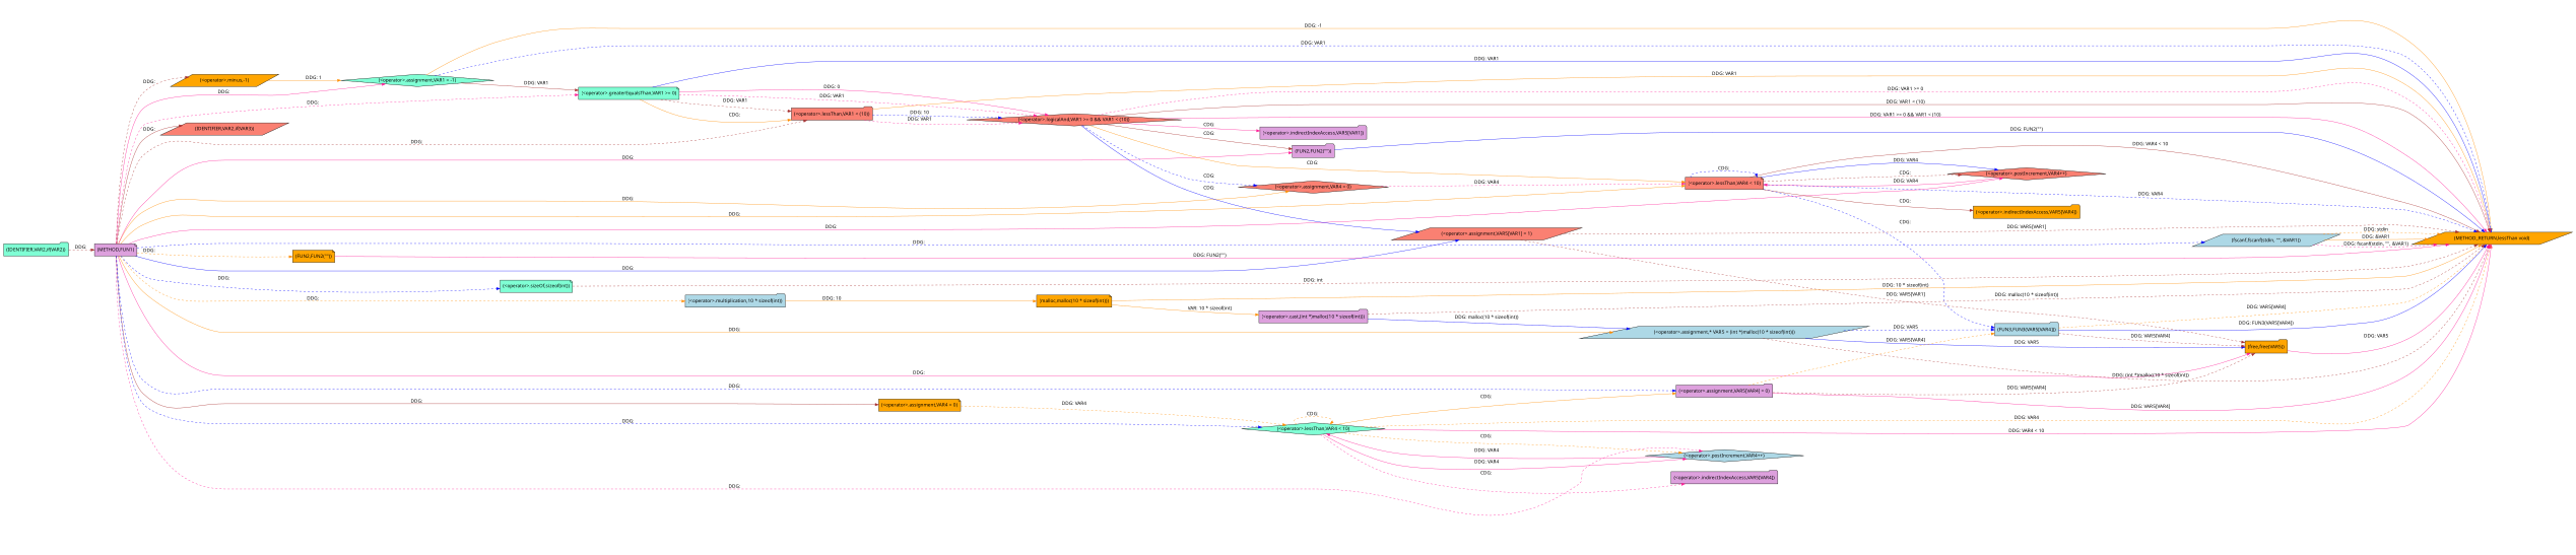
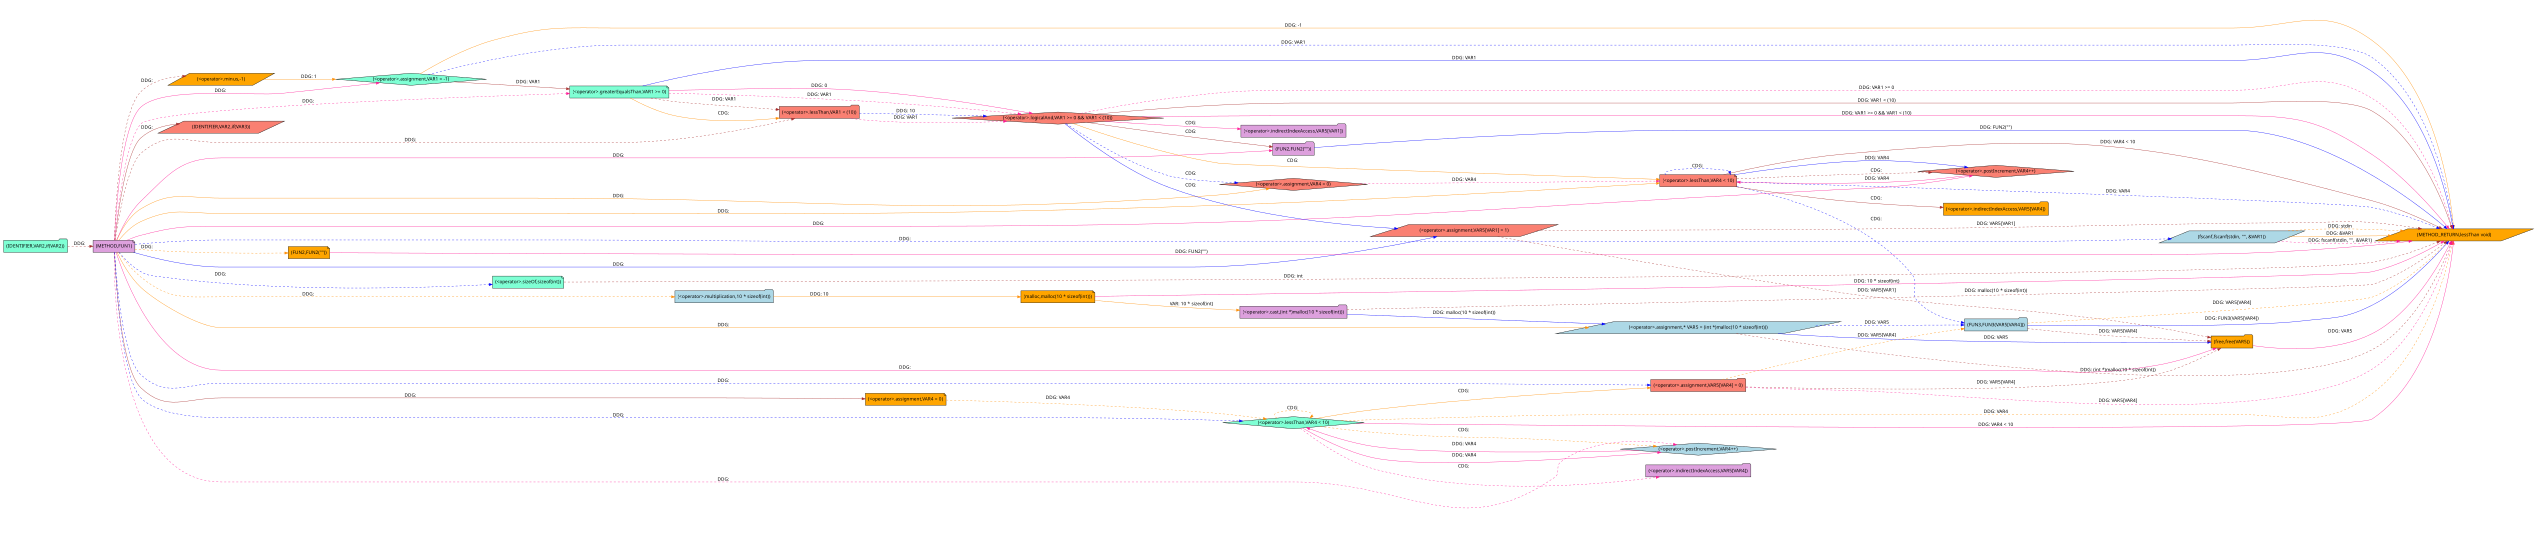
  digraph {
    fontname="Noto Sans"
    rankdir=LR
    node [fillcolor=salmon fontname="Noto Sans" shape=folder style=filled]
    edge [color=deeppink fontname="Noto Sans" style=solid]
    n1 [fillcolor=plum label="(METHOD,FUN1)" shape=note]
    n2 [fillcolor=aquamarine label="(<operator>.assignment,VAR1 = -1)" shape=diamond]
    n3 [fillcolor=orange label="(<operator>.minus,-1)" shape=parallelogram]
    n4 [fillcolor=lightblue label="(fscanf,fscanf(stdin, \"\", &VAR1))" shape=parallelogram]
    n5 [label="(IDENTIFIER,VAR2,if(VAR3))" shape=parallelogram]
    n6 [fillcolor=orange label="(FUN2,FUN2(\"\"))" shape=note]
    n7 [fillcolor=lightblue label="(<operator>.assignment,* VAR5 = (int *)malloc(10 * sizeof(int)))" shape=parallelogram]
    n8 [fillcolor=lightblue label="(<operator>.multiplication,10 * sizeof(int))"]
    n9 [fillcolor=aquamarine label="(<operator>.sizeOf,sizeof(int))" shape=note]
    n10 [fillcolor=orange label="(<operator>.assignment,VAR4 = 0)" shape=note]
    n11 [fillcolor=aquamarine label="(<operator>.lessThan,VAR4 < 10)" shape=diamond]
    n12 [fillcolor=lightblue label="(<operator>.postIncrement,VAR4++)" shape=diamond]
-   n13 [fillcolor=plum label="(<operator>.assignment,VAR5[VAR4] = 0)"]
+   n13 [label="(<operator>.assignment,VAR5[VAR4] = 0)"]
    n14 [fillcolor=aquamarine label="(<operator>.greaterEqualsThan,VAR1 >= 0)" shape=note]
    n15 [label="(<operator>.lessThan,VAR1 < (10))"]
    n16 [label="(<operator>.assignment,VAR5[VAR1] = 1)" shape=parallelogram]
    n17 [label="(<operator>.assignment,VAR4 = 0)" shape=diamond]
    n18 [label="(<operator>.lessThan,VAR4 < 10)" shape=note]
    n19 [label="(<operator>.postIncrement,VAR4++)" shape=diamond]
    n20 [fillcolor=plum label="(FUN2,FUN2(\"\"))"]
    n21 [fillcolor=orange label="(free,free(VAR5))"]
    n22 [fillcolor=orange label="(METHOD_RETURN,lessThan void)" shape=parallelogram]
    n23 [fillcolor=aquamarine label="(IDENTIFIER,VAR2,if(VAR2))"]
    n24 [fillcolor=lightblue label="(FUN3,FUN3(VAR5[VAR4]))"]
    n25 [fillcolor=orange label="(malloc,malloc(10 * sizeof(int)))" shape=note]
    n26 [fillcolor=plum label="(<operator>.indirectIndexAccess,VAR5[VAR4])"]
    n27 [label="(<operator>.logicalAnd,VAR1 >= 0 && VAR1 < (10))" shape=diamond]
    n28 [fillcolor=orange label="(<operator>.indirectIndexAccess,VAR5[VAR4])"]
    n29 [fillcolor=plum label="(<operator>.cast,(int *)malloc(10 * sizeof(int)))"]
    n30 [fillcolor=plum label="(<operator>.indirectIndexAccess,VAR5[VAR1])"]
    n1 -> n2 [label="DDG: "]
    n1 -> n3 [color=brown label="DDG: " style=dashed]
    n1 -> n4 [color=blue label="DDG: " style=dashed]
    n1 -> n5 [color=brown label="DDG: "]
    n1 -> n6 [color=darkorange label="DDG: " style=dashed]
    n1 -> n7 [color=darkorange label="DDG: "]
    n1 -> n8 [color=darkorange label="DDG: " style=dashed]
    n1 -> n9 [color=blue label="DDG: " style=dashed]
    n1 -> n10 [color=brown label="DDG: "]
    n1 -> n11 [color=blue label="DDG: " style=dashed]
    n1 -> n12 [label="DDG: " style=dashed]
    n1 -> n13 [color=blue label="DDG: " style=dashed]
    n1 -> n14 [label="DDG: " style=dashed]
    n1 -> n15 [color=brown label="DDG: " style=dashed]
    n1 -> n16 [color=blue label="DDG: "]
    n1 -> n17 [color=darkorange label="DDG: "]
    n1 -> n18 [color=darkorange label="DDG: "]
    n1 -> n19 [label="DDG: "]
    n1 -> n20 [label="DDG: "]
    n1 -> n21 [label="DDG: "]
    n2 -> n14 [color=brown label="DDG: VAR1"]
    n2 -> n22 [color=darkorange label="DDG: -1"]
    n2 -> n22 [color=blue label="DDG: VAR1" style=dashed]
    n3 -> n2 [color=darkorange label="DDG: 1"]
    n4 -> n22 [color=darkorange label="DDG: stdin" style=dashed]
    n4 -> n22 [color=darkorange label="DDG: &VAR1"]
    n4 -> n22 [label="DDG: fscanf(stdin, \"\", &VAR1)" style=dashed]
    n6 -> n22 [label="DDG: FUN2(\"\")"]
    n7 -> n21 [color=blue label="DDG: VAR5"]
    n7 -> n22 [color=brown label="DDG: (int *)malloc(10 * sizeof(int))" style=dashed]
    n7 -> n24 [color=blue label="DDG: VAR5" style=dashed]
    n8 -> n25 [color=darkorange label="DDG: 10"]
    n9 -> n22 [color=brown label="DDG: int" style=dashed]
    n10 -> n11 [color=darkorange label="DDG: VAR4" style=dashed]
    n11 -> n11 [color=darkorange label="CDG: " style=dashed]
    n11 -> n12 [label="DDG: VAR4"]
    n11 -> n12 [color=darkorange label="CDG: " style=dashed]
    n11 -> n13 [color=darkorange label="CDG: "]
    n11 -> n22 [label="DDG: VAR4 < 10"]
    n11 -> n22 [color=darkorange label="DDG: VAR4" style=dashed]
    n11 -> n26 [label="CDG: " style=dashed]
    n12 -> n11 [label="DDG: VAR4"]
    n13 -> n21 [color=brown label="DDG: VAR5[VAR4]" style=dashed]
-   n13 -> n22 [label="DDG: VAR5[VAR4]"]
+   n13 -> n22 [label="DDG: VAR5[VAR4]" style=dashed]
    n13 -> n24 [color=darkorange label="DDG: VAR5[VAR4]" style=dashed]
    n14 -> n15 [color=brown label="DDG: VAR1" style=dashed]
    n14 -> n15 [color=darkorange label="CDG: "]
    n14 -> n22 [color=blue label="DDG: VAR1"]
    n14 -> n27 [label="DDG: VAR1" style=dashed]
    n14 -> n27 [label="DDG: 0"]
-   n15 -> n22 [color=darkorange label="DDG: VAR1"]
    n15 -> n27 [label="DDG: VAR1" style=dashed]
    n15 -> n27 [color=blue label="DDG: 10" style=dashed]
    n16 -> n21 [color=brown label="DDG: VAR5[VAR1]" style=dashed]
    n16 -> n22 [color=brown label="DDG: VAR5[VAR1]" style=dashed]
    n17 -> n18 [label="DDG: VAR4" style=dashed]
    n18 -> n18 [color=blue label="CDG: " style=dashed]
    n18 -> n19 [color=blue label="DDG: VAR4"]
    n18 -> n19 [color=brown label="CDG: " style=dashed]
    n18 -> n22 [color=blue label="DDG: VAR4" style=dashed]
    n18 -> n22 [color=brown label="DDG: VAR4 < 10"]
    n18 -> n24 [color=blue label="CDG: " style=dashed]
    n18 -> n28 [color=brown label="CDG: "]
    n19 -> n18 [label="DDG: VAR4"]
    n20 -> n22 [color=blue label="DDG: FUN2(\"\")"]
    n21 -> n22 [label="DDG: VAR5"]
    n23 -> n1 [color=brown label="DDG: " style=dashed]
    n24 -> n21 [color=brown label="DDG: VAR5[VAR4]" style=dashed]
    n24 -> n22 [color=darkorange label="DDG: VAR5[VAR4]" style=dashed]
    n24 -> n22 [color=blue label="DDG: FUN3(VAR5[VAR4])"]
-   n25 -> n22 [color=darkorange label="DDG: 10 * sizeof(int)"]
+   n25 -> n22 [label="DDG: 10 * sizeof(int)"]
    n25 -> n29 [color=darkorange label="VAR: 10 * sizeof(int)"]
    n27 -> n16 [color=blue label="CDG: "]
    n27 -> n17 [color=blue label="CDG: " style=dashed]
    n27 -> n18 [color=darkorange label="CDG: "]
    n27 -> n20 [color=brown label="CDG: "]
    n27 -> n22 [label="DDG: VAR1 >= 0" style=dashed]
    n27 -> n22 [color=brown label="DDG: VAR1 < (10)"]
    n27 -> n22 [label="DDG: VAR1 >= 0 && VAR1 < (10)"]
    n27 -> n30 [label="CDG: "]
    n29 -> n7 [color=blue label="DDG: malloc(10 * sizeof(int))"]
    n29 -> n22 [color=brown label="DDG: malloc(10 * sizeof(int))" style=dashed]
  }
